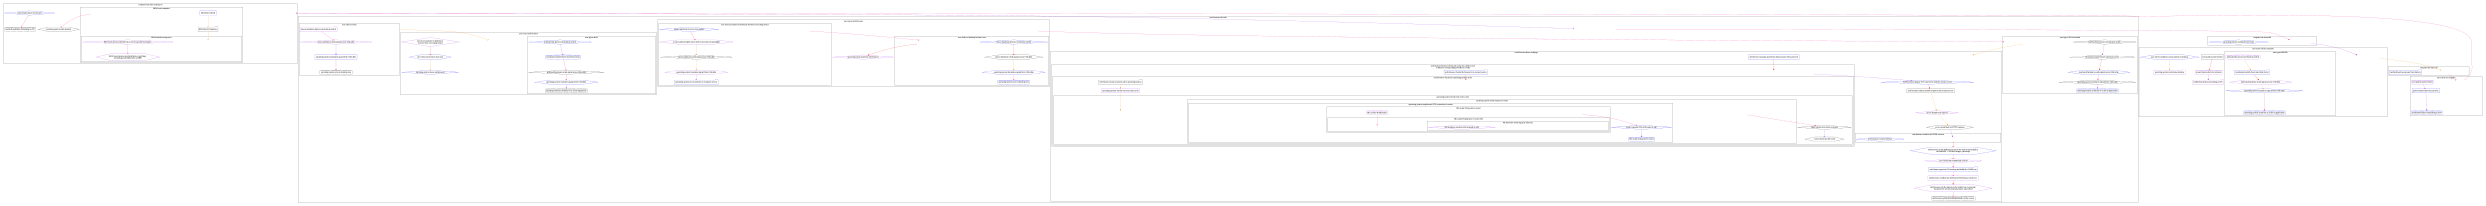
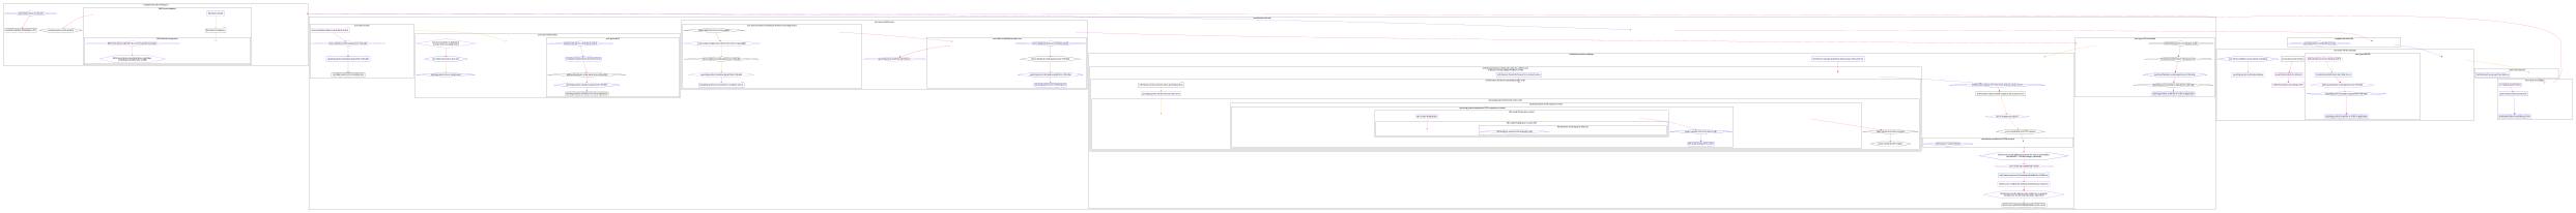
  strict digraph {
    compound=true
    fontname=Merriweather
    node [fontname=Merriweather color=blue]
    edge [arrowhead=tee color=deeppink fontname=Merriweather]
    B_I_O_S__b_o_o_t_s__c_o_m_p_u_t_e_rBIOS_loads_boot_sequence [style=invis color=""]
    n2 [color=purple label="BIOS boots devices directly into your OS-specific bootloader" shape=diamond]
    n3 [color=purple label="BIOS boots devices (any hard disk, or anything \nemulating a hard disk) into an MBR" shape=hexagon]
    c_o_m_p_u_t_e_r__h_a_s__s_t_a_t_e__t_u_r_n_i_n_g__o_nBIOS_boots_computer [style=invis color=""]
    n5 [label="BIOS detects RAM" shape=folder]
    n6 [color=black label="BIOS detects hardware" shape=folder]
    n7 [color=black label="operating system starts desktop" shape=hexagon]
    u_s_e_r__s_t_o_r_ycomputer_has_state_turning_on [style=invis color=""]
    n9 [label="power button short circuits wire" shape=diamond]
    n10 [color=black label="motherboard does something to CPU" shape=cylinder]
    u_s_e_r__s_t_o_r_ycomputer_has_state_off [style=invis color=""]
    n12 [label="motherboard uses power from battery" shape=folder]
    u_s_e_r__s_t_o_r_yuser_turns_on_computer [style=invis color=""]
    n14 [color=purple label="user pushes power button" shape=cylinder]
    n15 [label="power button short circuits wire" shape=folder]
    n16 [label="motherboard does something to CPU" shape=cylinder]
    u_s_e_r__o_p_e_n_s__w_e_b__b_r_o_w_s_e_ruser_moves_pointer_on_desktop_to_browser_icon_using_mouse [style=invis color=""]
-   n18 [label="mouse hardware moves across surface" shape=diamond]
+   n18 [color=black label="mouse hardware moves across surface" shape=diamond]
    n19 [color=purple label="mouse hardware light sensor detects movement using light" shape=hexagon]
    n20 [color=black label="mouse hardware sends signal across USB cable" shape=diamond]
    n21 [color=purple label="operating system translates signal from USB cable" shape=hexagon]
    n22 [label="operating system moves pointer on computer screen" shape=folder]
    u_s_e_r__o_p_e_n_s__w_e_b__b_r_o_w_s_e_ruser_clicks_on_desktop_browser_icon [style=invis color=""]
    n24 [label="mouse hardware depress mechanical switch" shape=diamond]
    n25 [color=black label="mouse hardware sends signal across USB cable" shape=hexagon]
    n26 [label="operating system translates signal from USB cable" shape=hexagon]
    n27 [label="operating system acts on desktop icon" shape=cylinder]
    n28 [color=purple label="operating sytem launches web browser" shape=diamond]
    u_s_e_r__b_r_o_w_s_e_s__t_h_e__w_e_buser_opens_web_browser [style=invis color=""]
    u_s_e_r__b_r_o_w_s_e_s__t_h_e__w_e_buser_types_URL_of_website [style=invis color=""]
    n31 [color=black label="keyboard key presses mechanical switch" shape=diamond]
    n32 [color=black label="mechanical switch shorts electrical circuit" shape=diamond]
    n33 [label="keyboard hardware sends signal across USB cable" shape=hexagon]
    n34 [color=black label="operating system translates signal from USB cable" shape=diamond]
    n35 [label="operating system sends key to in-focus application" shape=cylinder]
    N_I_C__s_e_n_d_s__I_P__d_a_t_a_f_r_a_m_e__t_o__r_o_u_t_e_r__N_I_CNIC_firmware_sends_signal_to_ethernet [style=invis color=""]
    n37 [color=purple label="NIC hardware sends electrical signal to wire" shape=diamond]
    N_I_C__s_e_n_d_s__S_Y_N__p_a_c_k_e_t__t_o__r_o_u_t_e_rNIC_sends_IP_dataframe_to_router_NIC [style=invis color=""]
    o_p_e_r_a_t_i_n_g__s_y_s_t_e_m__i_m_p_l_e_m_e_n_t_s__T_C_P__c_o_n_n_e_c_t_i_o_n__t_o__r_o_u_t_e_rNIC_sends_SYN_packet_to_router [style=invis color=""]
    n40 [color=purple label="NIC creates IP dataframe" shape=cylinder]
    n41 [label="router requests SYN-ACK packet to NIC" shape=diamond]
    o_p_e_r_a_t_i_n_g__s_y_s_t_e_m__s_e_n_d_s__r_e_q_u_e_s_t__t_o__r_o_u_t_e_roperating_system_implements_TCP_connection_to_router [style=invis color=""]
    n43 [label="NIC sends ACK packet to router" shape=cylinder]
    o_p_e_r_a_t_i_n_g__s_y_s_t_e_m__c_h_e_c_k_s__t_h_e__r_o_u_t_e_r__c_a_c_h_eoperating_system_sends_request_to_router [style=invis color=""]
    n45 [color=black label="router checks local cache on router" shape=diamond]
    w_e_b__b_r_o_w_s_e_r__c_h_e_c_k_s__t_h_e__o_p_e_r_a_t_i_n_g__s_y_s_t_e_m__c_a_c_h_eoperating_system_checks_the_router_cache [style=invis color=""]
-   n47 [color=black label="router checks the ISP cache" shape=hexagon]
+   n47 [color=black label="router checks the ISP compute" shape=hexagon]
    w_e_b__b_r_o_w_s_e_r__b_r_o_w_s_e_r__c_h_e_c_k_s__t_h_e__c_a_c_h_e__f_o_r__a__D_N_S__r_e_c_o_r_d__t_o__f_i_n_d__t_h_e__c_o_r_r_e_s_p_o_n_d_i_n_g__I_P__a_d_d_r_e_s_s__o_f__U_R_Lweb_browser_checks_the_operating_system_cache [style=invis color=""]
    n49 [color=black label="web browser make a system call to operating system" shape=folder]
    n50 [color=purple label="operating system checks the local cache in OS" shape=folder]
    w_e_b__b_r_o_w_s_e_r__s_h_o_w_s__w_e_b_p_a_g_eweb_browser_browser_checks_the_cache_for_a_DNS_record_to_find_the_corresponding_IP_address_of_URL [style=invis color=""]
    n52 [label="web browser checks the browser's in-memory cache" shape=folder]
    w_e_b__b_r_o_w_s_e_r__s_h_o_w_s__w_e_b_p_a_g_eweb_browser_renders_the_HTML_content [style=invis color=""]
    n54 [label="web browser creates DOM tree" shape=diamond]
    n55 [label="web browser initiates TCP connection with the remote server" shape=diamond]
    n56 [label="web browser sends additional requests for objects embedded in \nthe html file - CSS files, images, javascript" shape=hexagon]
    u_s_e_r__b_r_o_w_s_e_s__t_h_e__w_e_bweb_browser_shows_webpage [style=invis color=""]
    n58 [label="web browser separate path from domain name from protocol" shape=folder]
    n59 [color=black label="web browser sends an HTTP request to the remote server" shape=folder]
    n60 [color=purple label="server handles the request" shape=diamond]
    n61 [color=black label="server sends back an HTTP response" shape=hexagon]
    n62 [color=purple label="server sends back additional content" shape=diamond]
    n63 [label="web browser process CSS markup and build the CSSOM tree" shape=folder]
    n64 [color=purple label="web browser combine the DOM and CSSOM into a render tree" shape=folder]
    n65 [color=purple label="web browser run the layout on the render tree to compute \nthe geometry of each node aka layout  aka reflow" shape=hexagon]
    n66 [color=black label="web browser paint the individual nodes to the screen" shape=cylinder]
    u_s_e_r__b_r_o_w_s_e_s__t_h_e__w_e_buser_clicks_on_link [style=invis color=""]
    n68 [color=purple label="mouse hardware depress mechanical switch" shape=folder]
    n69 [color=purple label="mouse hardware sends signal across USB cable" shape=diamond]
    n70 [label="operating system translates signal from USB cable" shape=folder]
    n71 [color=black label="operating system acts on desktop icon" shape=cylinder]
    u_s_e_r__c_l_o_s_e_s__w_e_b__b_r_o_w_s_e_ruser_types_altf4 [style=invis color=""]
    n73 [label="keyboard key presses mechanical switch" shape=diamond]
    n74 [label="mechanical switch shorts electrical circuit" shape=cylinder]
    n75 [color=black label="keyboard hardware sends signal across USB cable" shape=diamond]
    n76 [label="operating system translates signal from USB cable" shape=hexagon]
    n77 [color=black label="operating system sends key to in-focus application" shape=cylinder]
    u_s_e_r__b_r_o_w_s_e_s__t_h_e__w_e_buser_closes_web_browser [style=invis color=""]
    n79 [color=purple label="user moves pointer on desktop to \nbrowser close icon using mouse" shape=diamond]
    n80 [label="user clicks on browser close icon" shape=hexagon]
    n81 [label="operating sytem closes web browser" shape=diamond]
    u_s_e_r__s_t_o_r_yuser_browses_the_web [style=invis color=""]
    u_s_e_r__s_t_o_r_ycomputer_has_state_idle [style=invis color=""]
    n84 [label="operating system waiting for interrupt" shape=diamond]
    u_s_e_r__t_u_r_n_s__o_f_f__t_h_e__c_o_m_p_u_t_e_ruser_types_REISUB [style=invis color=""]
    n86 [color=purple label="keyboard key presses mechanical switch" shape=cylinder]
    n87 [label="mechanical switch shorts electrical circuit" shape=folder]
    n88 [color=purple label="keyboard hardware sends signal across USB cable" shape=hexagon]
    n89 [label="operating system translates signal from USB cable" shape=diamond]
    n90 [label="operating system sends key to in-focus application" shape=cylinder]
    u_s_e_r__s_t_o_r_yuser_turns_off_the_computer [style=invis color=""]
    n92 [color=black label="user pushes power button" shape=folder]
    n93 [color=purple label="power button short circuits wire" shape=cylinder]
    n94 [color=purple label="motherboard does something to CPU" shape=folder]
    n95 [label="user selects shutdown menu option on desktop" shape=hexagon]
    n96 [color=purple label="operating system terminates desktop" shape=folder]
    subgraph cluster_1 {
      label="computer has state turning on"
      n7
      u_s_e_r__s_t_o_r_ycomputer_has_state_turning_on
      n9
      n10
      subgraph cluster_2 {
        label="BIOS boots computer"
        c_o_m_p_u_t_e_r__h_a_s__s_t_a_t_e__t_u_r_n_i_n_g__o_nBIOS_boots_computer
        n5
        n6
        subgraph cluster_3 {
          label="BIOS loads boot sequence"
          B_I_O_S__b_o_o_t_s__c_o_m_p_u_t_e_rBIOS_loads_boot_sequence
          n2
          n3
        }
      }
    }
    subgraph cluster_4 {
-     label="computer has state off"
+     label="creates has state off"
      u_s_e_r__s_t_o_r_ycomputer_has_state_off
      n12
    }
    subgraph cluster_5 {
      label="user turns on computer"
      u_s_e_r__s_t_o_r_yuser_turns_on_computer
      n14
      n15
      n16
    }
    subgraph cluster_6 {
      label="user browses the web"
      u_s_e_r__s_t_o_r_yuser_browses_the_web
      subgraph cluster_7 {
        label="user opens web browser"
        n28
        u_s_e_r__b_r_o_w_s_e_s__t_h_e__w_e_buser_opens_web_browser
        subgraph cluster_8 {
          label="user moves pointer on desktop to browser icon using mouse"
          u_s_e_r__o_p_e_n_s__w_e_b__b_r_o_w_s_e_ruser_moves_pointer_on_desktop_to_browser_icon_using_mouse
          n18
          n19
          n20
          n21
          n22
        }
        subgraph cluster_9 {
          label="user clicks on desktop browser icon"
          u_s_e_r__o_p_e_n_s__w_e_b__b_r_o_w_s_e_ruser_clicks_on_desktop_browser_icon
          n24
          n25
          n26
          n27
        }
      }
      subgraph cluster_10 {
        label="user types URL of website"
        u_s_e_r__b_r_o_w_s_e_s__t_h_e__w_e_buser_types_URL_of_website
        n31
        n32
        n33
        n34
        n35
      }
      subgraph cluster_11 {
        label="web browser shows webpage"
        n55
        n56
        u_s_e_r__b_r_o_w_s_e_s__t_h_e__w_e_bweb_browser_shows_webpage
        n58
        n59
        n60
        n61
        n62
        n63
        n64
        n65
        n66
        subgraph cluster_12 {
          label="web browser browser checks the cache for a DNS record \nto find the corresponding IP address of URL"
          w_e_b__b_r_o_w_s_e_r__s_h_o_w_s__w_e_b_p_a_g_eweb_browser_browser_checks_the_cache_for_a_DNS_record_to_find_the_corresponding_IP_address_of_URL
          n52
          subgraph cluster_13 {
            label="web browser checks the operating system cache"
            w_e_b__b_r_o_w_s_e_r__b_r_o_w_s_e_r__c_h_e_c_k_s__t_h_e__c_a_c_h_e__f_o_r__a__D_N_S__r_e_c_o_r_d__t_o__f_i_n_d__t_h_e__c_o_r_r_e_s_p_o_n_d_i_n_g__I_P__a_d_d_r_e_s_s__o_f__U_R_Lweb_browser_checks_the_operating_system_cache
            n49
            n50
            subgraph cluster_14 {
              label="operating system checks the router cache"
              n45
              w_e_b__b_r_o_w_s_e_r__c_h_e_c_k_s__t_h_e__o_p_e_r_a_t_i_n_g__s_y_s_t_e_m__c_a_c_h_eoperating_system_checks_the_router_cache
              n47
              subgraph cluster_15 {
                label="operating system sends request to router"
                o_p_e_r_a_t_i_n_g__s_y_s_t_e_m__c_h_e_c_k_s__t_h_e__r_o_u_t_e_r__c_a_c_h_eoperating_system_sends_request_to_router
                subgraph cluster_16 {
                  label="operating system implements TCP connection to router"
                  n41
                  o_p_e_r_a_t_i_n_g__s_y_s_t_e_m__s_e_n_d_s__r_e_q_u_e_s_t__t_o__r_o_u_t_e_roperating_system_implements_TCP_connection_to_router
                  n43
                  subgraph cluster_17 {
                    label="NIC sends SYN packet to router"
                    o_p_e_r_a_t_i_n_g__s_y_s_t_e_m__i_m_p_l_e_m_e_n_t_s__T_C_P__c_o_n_n_e_c_t_i_o_n__t_o__r_o_u_t_e_rNIC_sends_SYN_packet_to_router
                    n40
                    subgraph cluster_18 {
                      label="NIC sends IP dataframe to router NIC"
                      N_I_C__s_e_n_d_s__S_Y_N__p_a_c_k_e_t__t_o__r_o_u_t_e_rNIC_sends_IP_dataframe_to_router_NIC
                      subgraph cluster_19 {
                        label="NIC firmware sends signal to ethernet"
                        N_I_C__s_e_n_d_s__I_P__d_a_t_a_f_r_a_m_e__t_o__r_o_u_t_e_r__N_I_CNIC_firmware_sends_signal_to_ethernet
                        n37
                      }
                    }
                  }
                }
              }
            }
          }
        }
        subgraph cluster_20 {
          label="web browser renders the HTML content"
          w_e_b__b_r_o_w_s_e_r__s_h_o_w_s__w_e_b_p_a_g_eweb_browser_renders_the_HTML_content
          n54
        }
      }
      subgraph cluster_21 {
        label="user clicks on link"
        u_s_e_r__b_r_o_w_s_e_s__t_h_e__w_e_buser_clicks_on_link
        n68
        n69
        n70
        n71
      }
      subgraph cluster_22 {
        label="user closes web browser"
        u_s_e_r__b_r_o_w_s_e_s__t_h_e__w_e_buser_closes_web_browser
        n79
        n80
        n81
        subgraph cluster_23 {
          label="user types alt-f4"
          u_s_e_r__c_l_o_s_e_s__w_e_b__b_r_o_w_s_e_ruser_types_altf4
          n73
          n74
          n75
          n76
          n77
        }
      }
    }
    subgraph cluster_24 {
      label="computer has state idle"
      u_s_e_r__s_t_o_r_ycomputer_has_state_idle
      n84
    }
    subgraph cluster_25 {
      label="user turns off the computer"
      u_s_e_r__s_t_o_r_yuser_turns_off_the_computer
      n92
      n93
      n94
      n95
      n96
      subgraph cluster_26 {
        label="user types REISUB"
        u_s_e_r__t_u_r_n_s__o_f_f__t_h_e__c_o_m_p_u_t_e_ruser_types_REISUB
        n86
        n87
        n88
        n89
        n90
      }
    }
    n2 -> n3
    c_o_m_p_u_t_e_r__h_a_s__s_t_a_t_e__t_u_r_n_i_n_g__o_nBIOS_boots_computer -> n7
    n5 -> n6 [color=darkorange]
    n6 -> B_I_O_S__b_o_o_t_s__c_o_m_p_u_t_e_rBIOS_loads_boot_sequence [color=darkorange]
    u_s_e_r__s_t_o_r_ycomputer_has_state_turning_on -> u_s_e_r__s_t_o_r_yuser_browses_the_web [color=purple]
    n9 -> n10 [color=red]
    u_s_e_r__s_t_o_r_ycomputer_has_state_off -> u_s_e_r__s_t_o_r_yuser_turns_on_computer
    u_s_e_r__s_t_o_r_yuser_turns_on_computer -> u_s_e_r__s_t_o_r_ycomputer_has_state_turning_on
    n14 -> n15
    n15 -> n16 [arrowhead=diamond color=purple]
    u_s_e_r__o_p_e_n_s__w_e_b__b_r_o_w_s_e_ruser_moves_pointer_on_desktop_to_browser_icon_using_mouse -> u_s_e_r__o_p_e_n_s__w_e_b__b_r_o_w_s_e_ruser_clicks_on_desktop_browser_icon
    n18 -> n19 [color=red]
    n19 -> n20 [color=darkorange]
    n20 -> n21 [arrowhead=diamond color=darkorange]
    n21 -> n22 [color=purple]
    u_s_e_r__o_p_e_n_s__w_e_b__b_r_o_w_s_e_ruser_clicks_on_desktop_browser_icon -> n28 [arrowhead=diamond color=red]
    n24 -> n25 [color=red]
    n25 -> n26 [arrowhead=diamond color=darkorange]
    n26 -> n27
    u_s_e_r__b_r_o_w_s_e_s__t_h_e__w_e_buser_opens_web_browser -> u_s_e_r__b_r_o_w_s_e_s__t_h_e__w_e_buser_types_URL_of_website
    u_s_e_r__b_r_o_w_s_e_s__t_h_e__w_e_buser_types_URL_of_website -> u_s_e_r__b_r_o_w_s_e_s__t_h_e__w_e_bweb_browser_shows_webpage [arrowhead=diamond color=darkorange]
    n31 -> n32 [arrowhead=diamond color=purple]
    n32 -> n33 [arrowhead=diamond color=red]
    n33 -> n34 [arrowhead=diamond]
    n34 -> n35 [arrowhead=diamond color=purple]
    o_p_e_r_a_t_i_n_g__s_y_s_t_e_m__i_m_p_l_e_m_e_n_t_s__T_C_P__c_o_n_n_e_c_t_i_o_n__t_o__r_o_u_t_e_rNIC_sends_SYN_packet_to_router -> n41
    n40 -> N_I_C__s_e_n_d_s__S_Y_N__p_a_c_k_e_t__t_o__r_o_u_t_e_rNIC_sends_IP_dataframe_to_router_NIC
    n41 -> n43 [arrowhead=diamond color=purple]
    o_p_e_r_a_t_i_n_g__s_y_s_t_e_m__c_h_e_c_k_s__t_h_e__r_o_u_t_e_r__c_a_c_h_eoperating_system_sends_request_to_router -> n45 [arrowhead=diamond]
    n45 -> n47 [color=purple]
    n49 -> n50 [arrowhead=diamond color=darkorange]
    n50 -> w_e_b__b_r_o_w_s_e_r__c_h_e_c_k_s__t_h_e__o_p_e_r_a_t_i_n_g__s_y_s_t_e_m__c_a_c_h_eoperating_system_checks_the_router_cache [arrowhead=diamond color=darkorange]
    w_e_b__b_r_o_w_s_e_r__s_h_o_w_s__w_e_b_p_a_g_eweb_browser_browser_checks_the_cache_for_a_DNS_record_to_find_the_corresponding_IP_address_of_URL -> n55 [color=purple]
    n52 -> w_e_b__b_r_o_w_s_e_r__b_r_o_w_s_e_r__c_h_e_c_k_s__t_h_e__c_a_c_h_e__f_o_r__a__D_N_S__r_e_c_o_r_d__t_o__f_i_n_d__t_h_e__c_o_r_r_e_s_p_o_n_d_i_n_g__I_P__a_d_d_r_e_s_s__o_f__U_R_Lweb_browser_checks_the_operating_system_cache [color=red]
    w_e_b__b_r_o_w_s_e_r__s_h_o_w_s__w_e_b_p_a_g_eweb_browser_renders_the_HTML_content -> n56 [color=red]
    n55 -> n59 [arrowhead=diamond color=red]
    n56 -> n62
    n58 -> w_e_b__b_r_o_w_s_e_r__s_h_o_w_s__w_e_b_p_a_g_eweb_browser_browser_checks_the_cache_for_a_DNS_record_to_find_the_corresponding_IP_address_of_URL [arrowhead=diamond color=red]
    n59 -> n60 [arrowhead=diamond color=darkorange]
    n60 -> n61 [arrowhead=diamond color=darkorange]
    n61 -> w_e_b__b_r_o_w_s_e_r__s_h_o_w_s__w_e_b_p_a_g_eweb_browser_renders_the_HTML_content [arrowhead=diamond color=purple]
    n62 -> n63 [arrowhead=diamond]
    n63 -> n64
    n64 -> n65 [arrowhead=diamond color=red]
    n65 -> n66
    u_s_e_r__b_r_o_w_s_e_s__t_h_e__w_e_buser_clicks_on_link -> u_s_e_r__b_r_o_w_s_e_s__t_h_e__w_e_buser_closes_web_browser [color=darkorange]
    n68 -> n69
    n69 -> n70 [arrowhead=diamond color=purple]
    n70 -> n71 [color=red]
    n73 -> n74 [color=purple]
    n74 -> n75
    n75 -> n76 [color=red]
    n76 -> n77 [arrowhead=diamond color=purple]
    n79 -> n80 [color=red]
    n80 -> n81 [color=darkorange]
    u_s_e_r__s_t_o_r_yuser_browses_the_web -> u_s_e_r__s_t_o_r_ycomputer_has_state_idle [arrowhead=diamond]
    u_s_e_r__s_t_o_r_ycomputer_has_state_idle -> u_s_e_r__s_t_o_r_yuser_turns_off_the_computer [arrowhead=diamond color=purple]
    n86 -> n87 [arrowhead=diamond color=darkorange]
    n87 -> n88 [arrowhead=diamond color=red]
    n88 -> n89 [color=darkorange]
    n89 -> n90 [arrowhead=diamond]
    u_s_e_r__s_t_o_r_yuser_turns_off_the_computer -> u_s_e_r__s_t_o_r_ycomputer_has_state_off [color=darkorange]
    n92 -> n93 [color=red]
    n93 -> n94 [arrowhead=diamond color=purple]
    n95 -> n96 [arrowhead=diamond color=darkorange]
  }
